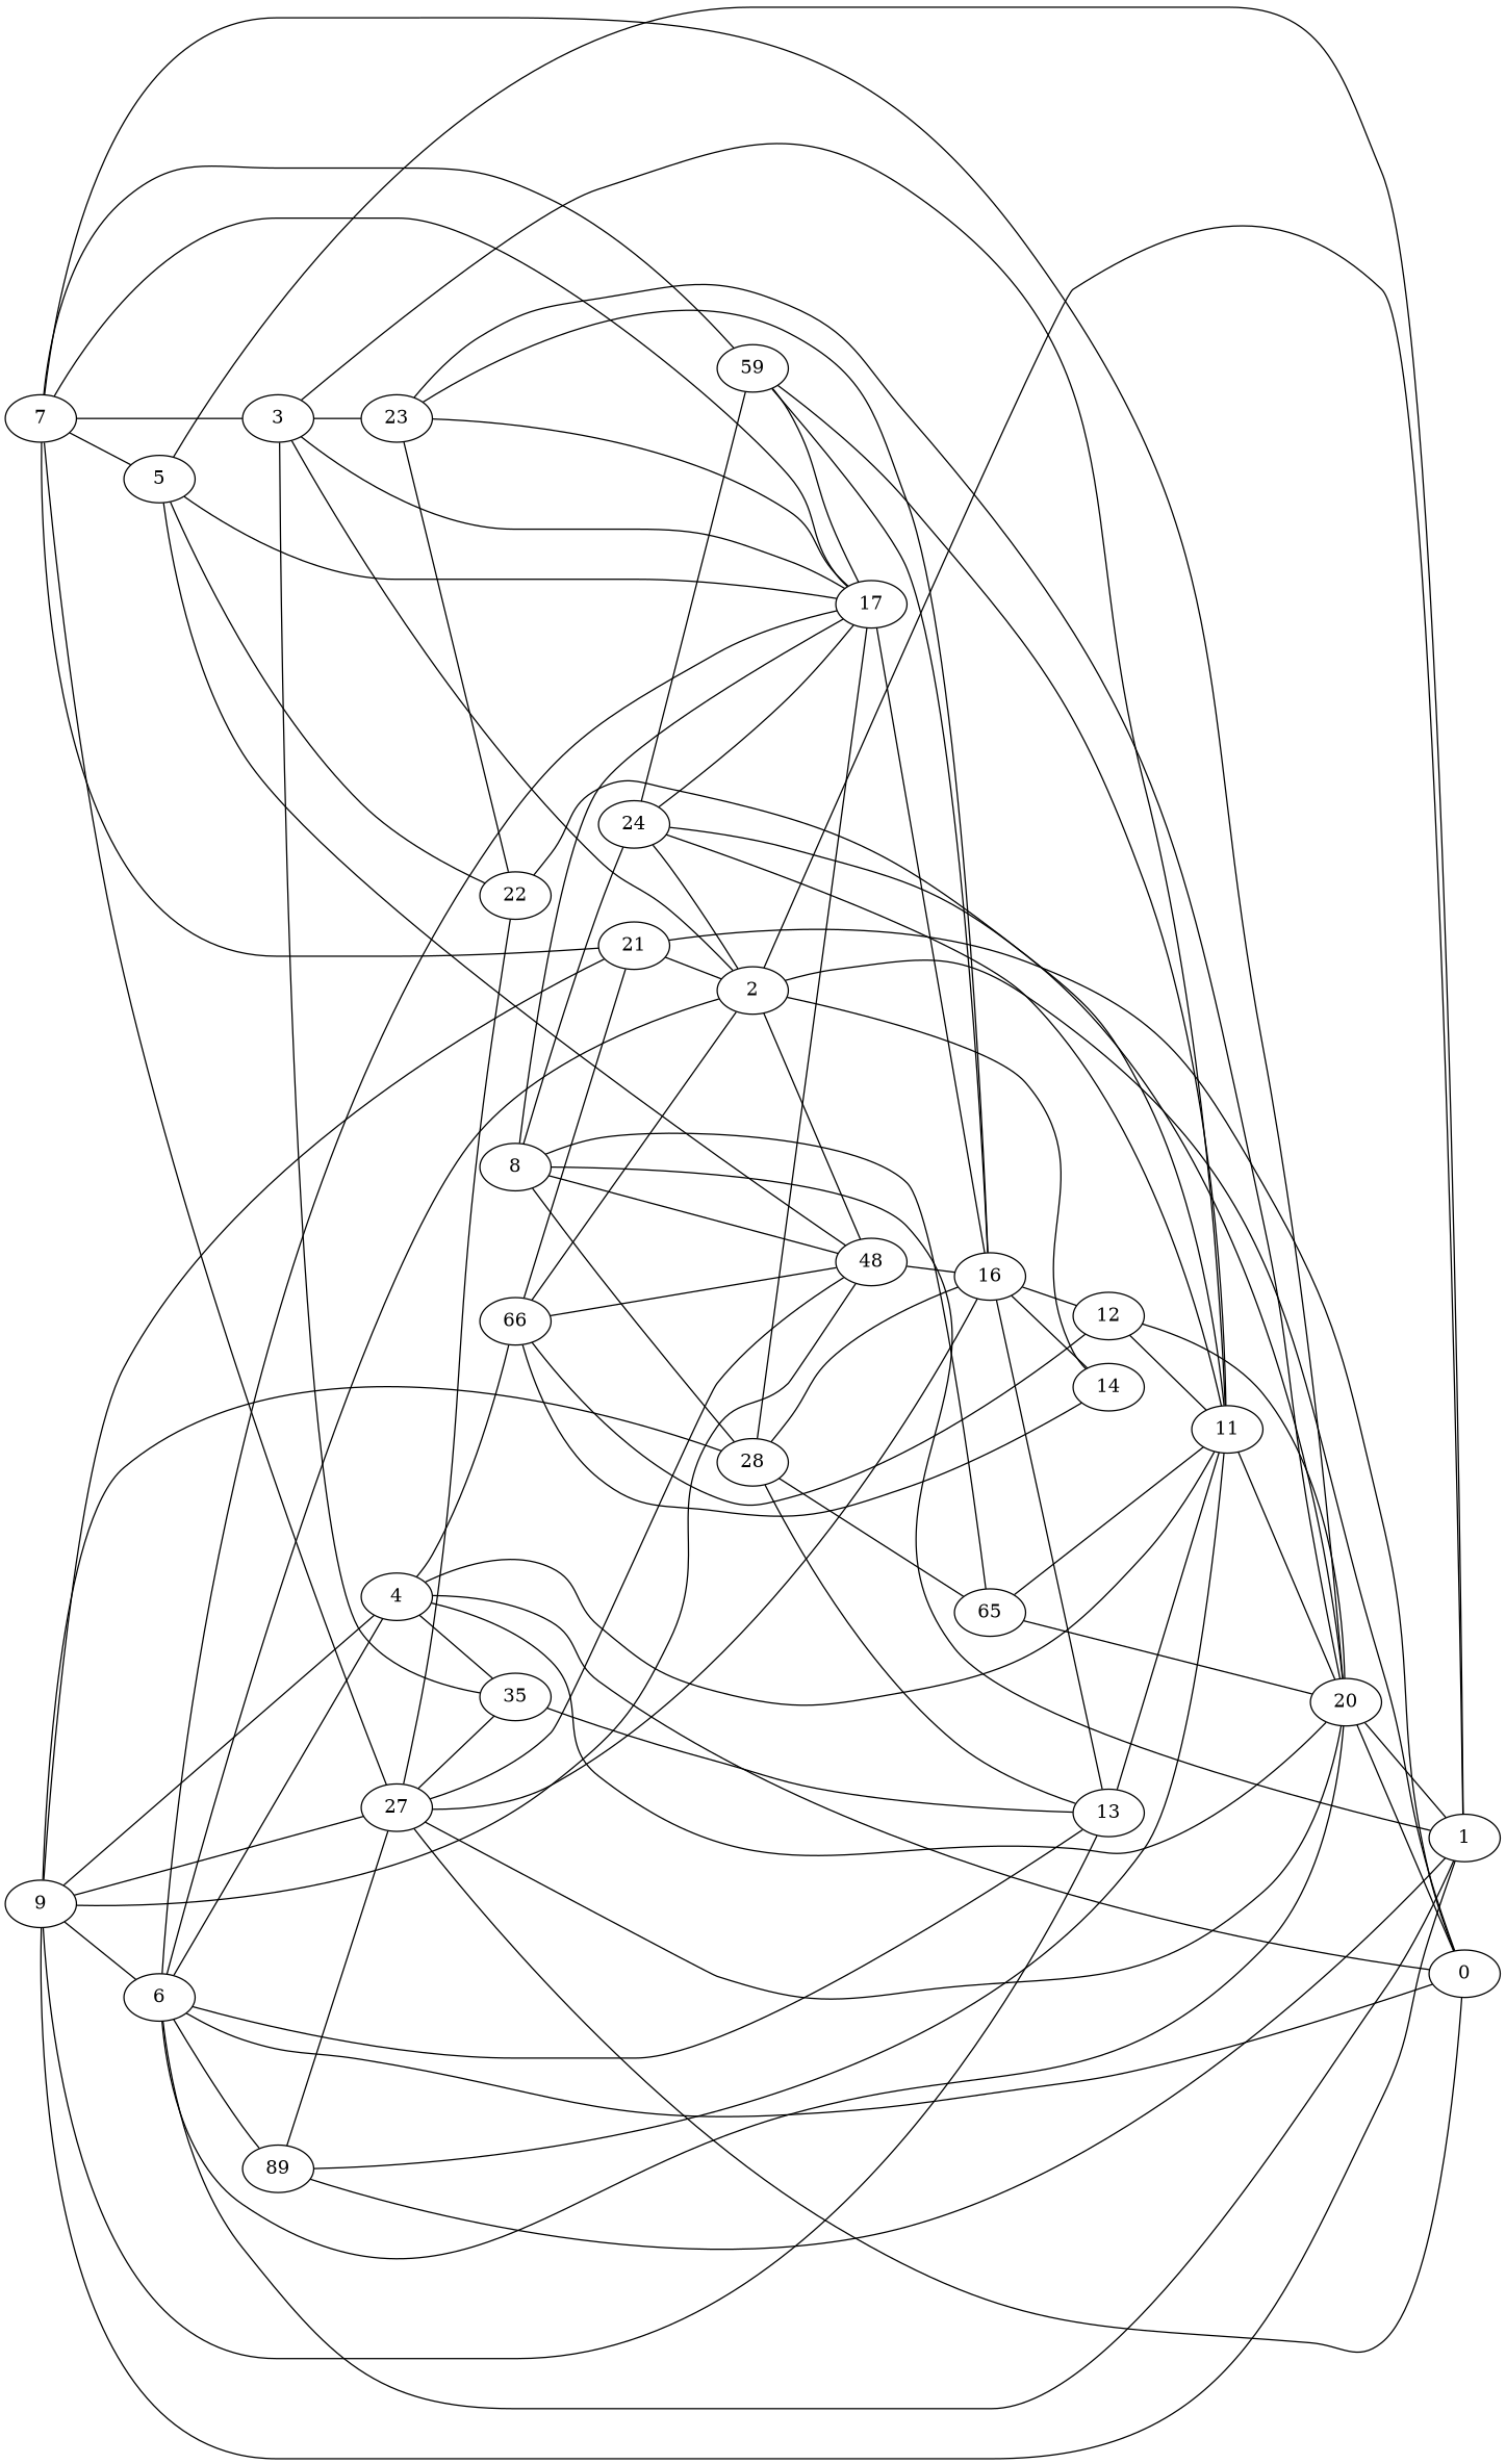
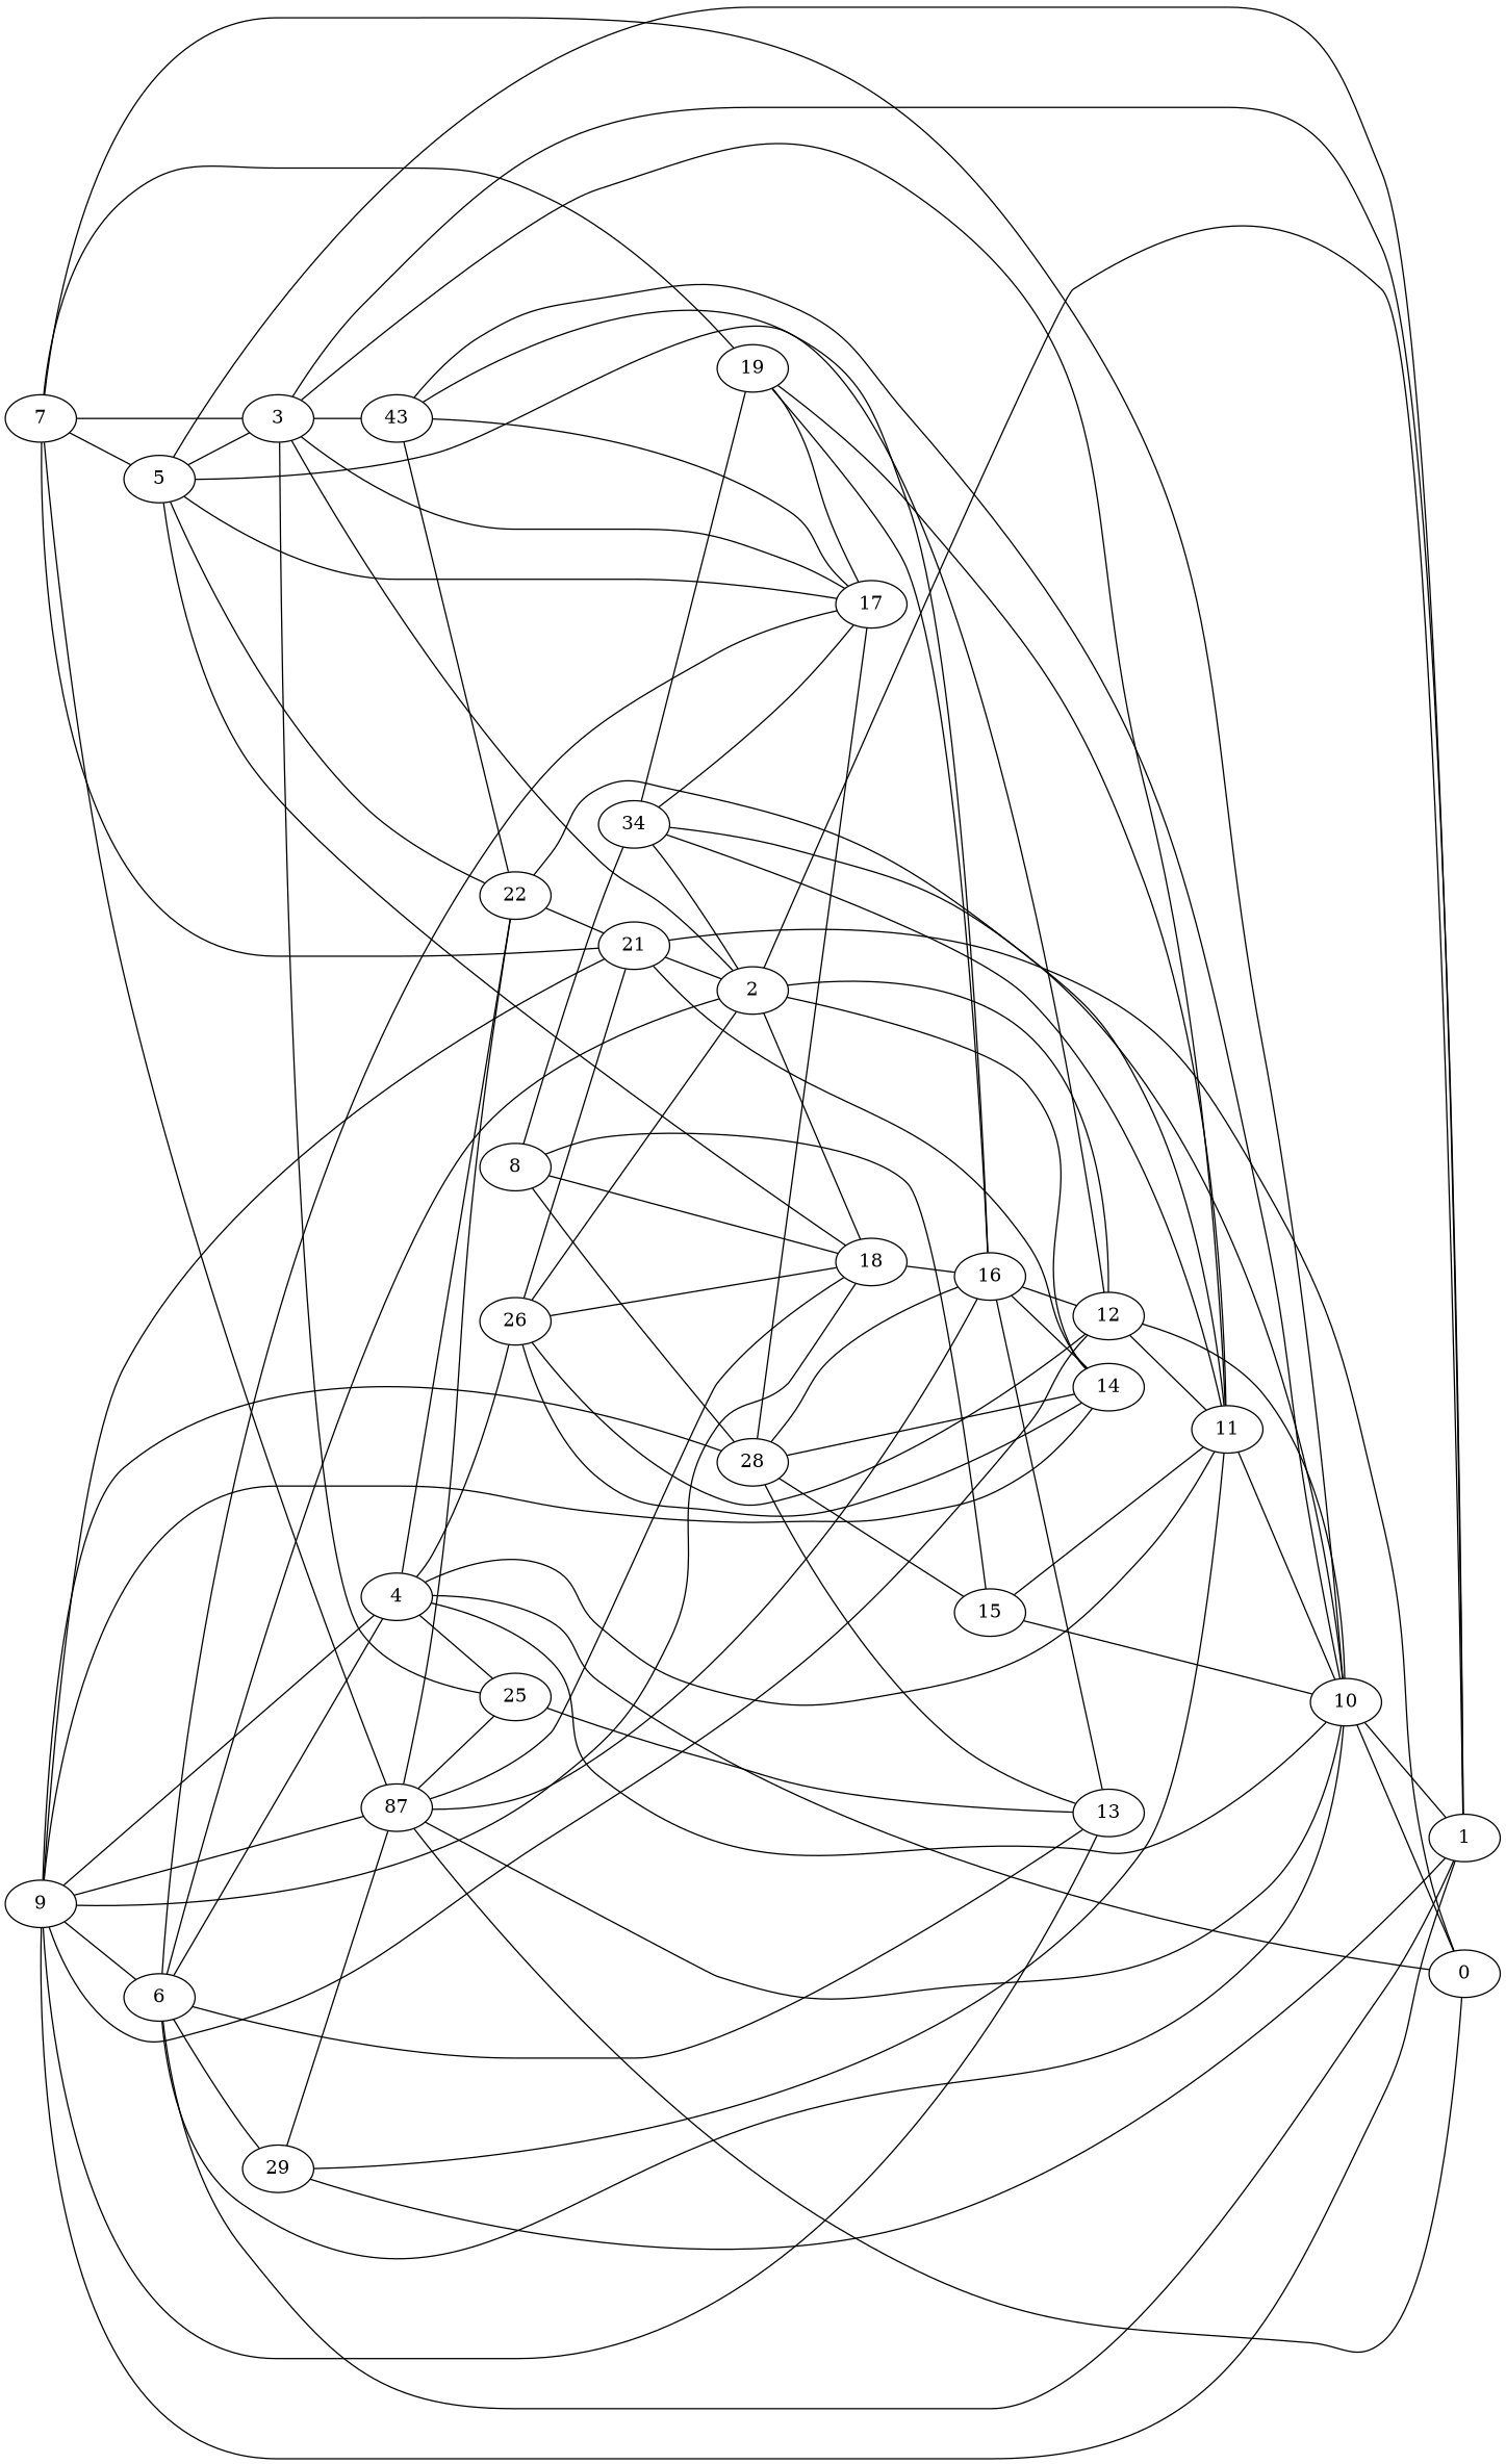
  digraph {
    rankdir=LR
    edge [color=black dir=none]
    13
    11
-   10 [label=20]
-   15 [label=65]
+   10
+   15
    1
    0
-   29 [label=89]
-   27
-   25 [label=35]
-   18 [label=48]
+   29
+   27 [label=87]
+   25
+   18
    22
    16
    21
-   19 [label=59]
+   19
    17
    14
    12
-   24
+   24 [label=34]
    2
    9
    4
    6
    28
-   26 [label=66]
+   26
    7
    3
    5
-   23
+   23 [label=43]
    8
    subgraph sub_1 {
      13
      11
      10
      15
      1
      0
      29
      27
      25
      18
      22
      16
      21
      19
      17
      14
      12
      24
      2
      9
      4
      6
      28
      26
      7
      3
      5
      23
      8
    }
-   13 -> 11
    11 -> 10
    10 -> 1
    10 -> 0
    15 -> 11
    15 -> 10
    29 -> 11
    29 -> 1
    29 -> 27
    27 -> 10
    27 -> 0
    27 -> 25
    27 -> 18
    27 -> 22
    27 -> 16
    25 -> 13
    18 -> 16
    22 -> 11
+   22 -> 21
    16 -> 13
    16 -> 14
    16 -> 12
    21 -> 0
+   21 -> 14
    21 -> 2
    19 -> 11
    19 -> 16
    19 -> 17
-   17 -> 16
    12 -> 11
    12 -> 10
    24 -> 11
    24 -> 10
    24 -> 19
    24 -> 17
    24 -> 2
    2 -> 1
-   2 -> 0
+   2 -> 12
    2 -> 18
    2 -> 14
    9 -> 13
    9 -> 1
    9 -> 27
    9 -> 18
    9 -> 21
+   9 -> 14
+   9 -> 12
    9 -> 4
    9 -> 6
    9 -> 28
    4 -> 11
    4 -> 10
    4 -> 0
    4 -> 25
+   4 -> 22
    4 -> 26
    6 -> 13
    6 -> 10
    6 -> 1
-   6 -> 0
    6 -> 29
    6 -> 17
    6 -> 2
    6 -> 4
    28 -> 13
    28 -> 15
    28 -> 16
    28 -> 17
+   28 -> 14
    26 -> 18
    26 -> 21
    26 -> 14
    26 -> 12
    26 -> 2
    7 -> 10
    7 -> 27
    7 -> 21
    7 -> 19
-   7 -> 17
    7 -> 3
    7 -> 5
    3 -> 11
-   8 -> 1
+   3 -> 1
    3 -> 25
    3 -> 17
    3 -> 2
    3 -> 23
    5 -> 1
    5 -> 18
    5 -> 22
    5 -> 17
+   5 -> 12
+   5 -> 3
    23 -> 10
    23 -> 22
    23 -> 16
    23 -> 17
    8 -> 15
    8 -> 18
-   8 -> 17
    8 -> 24
    8 -> 28
  }
